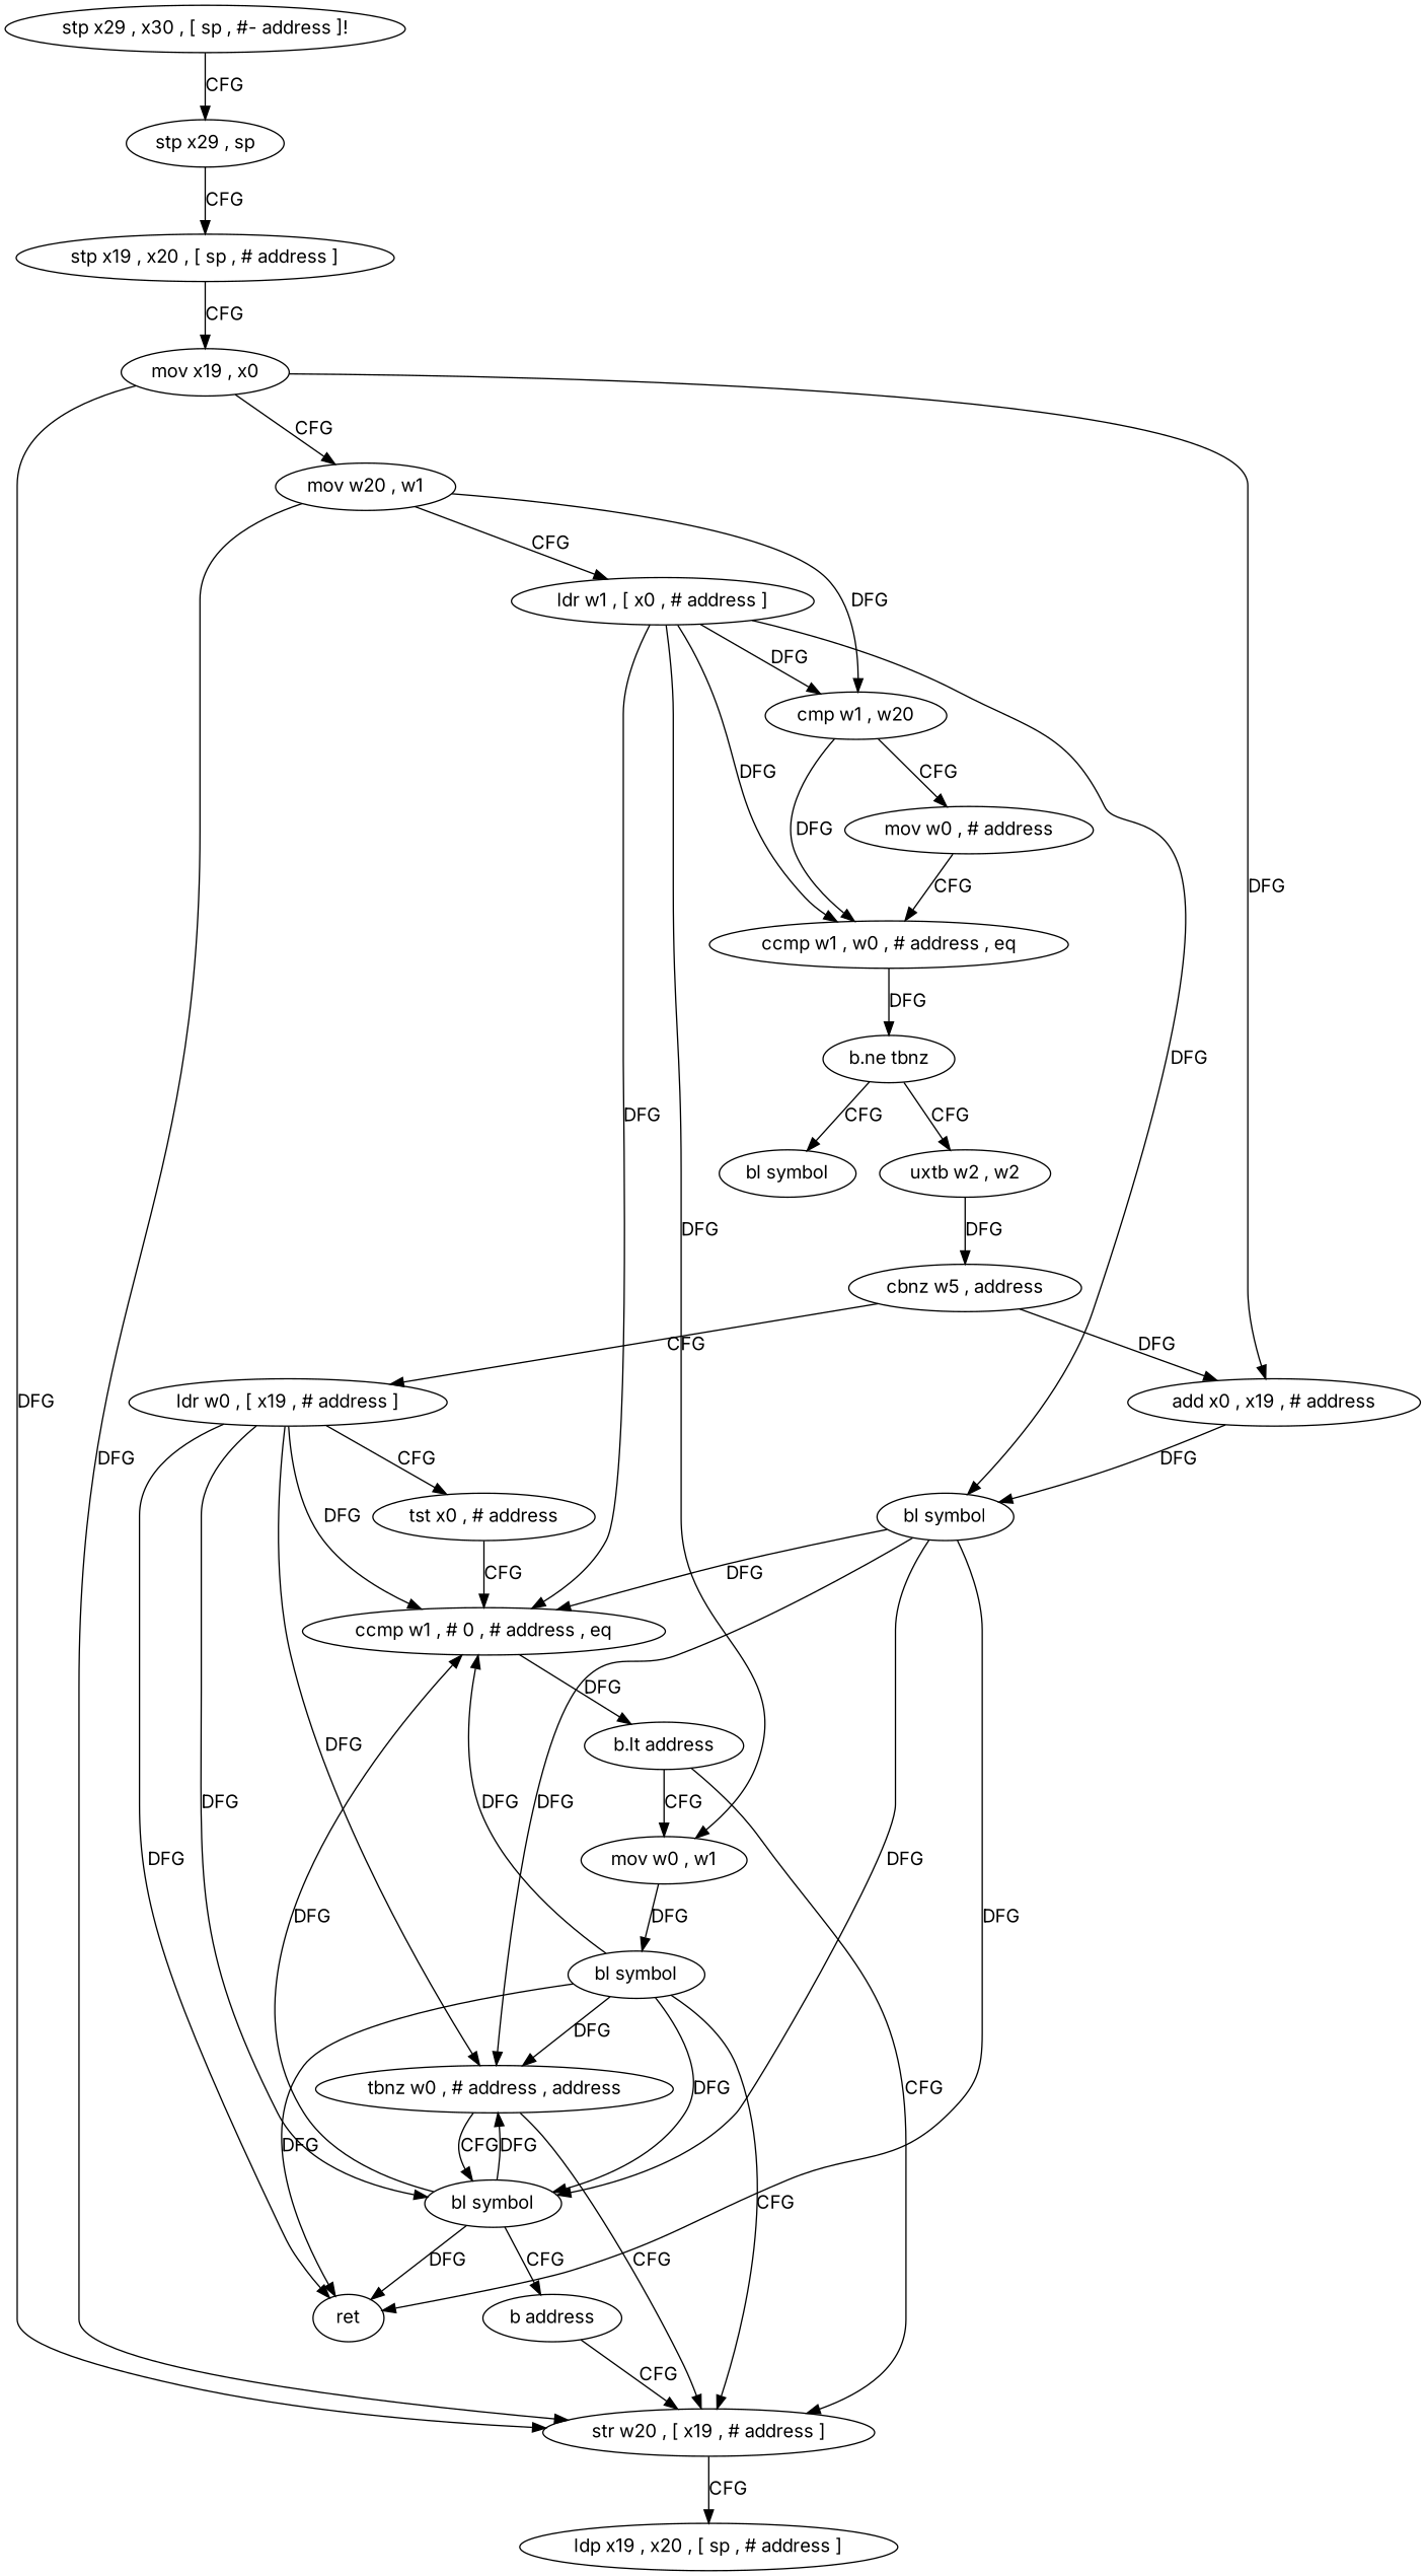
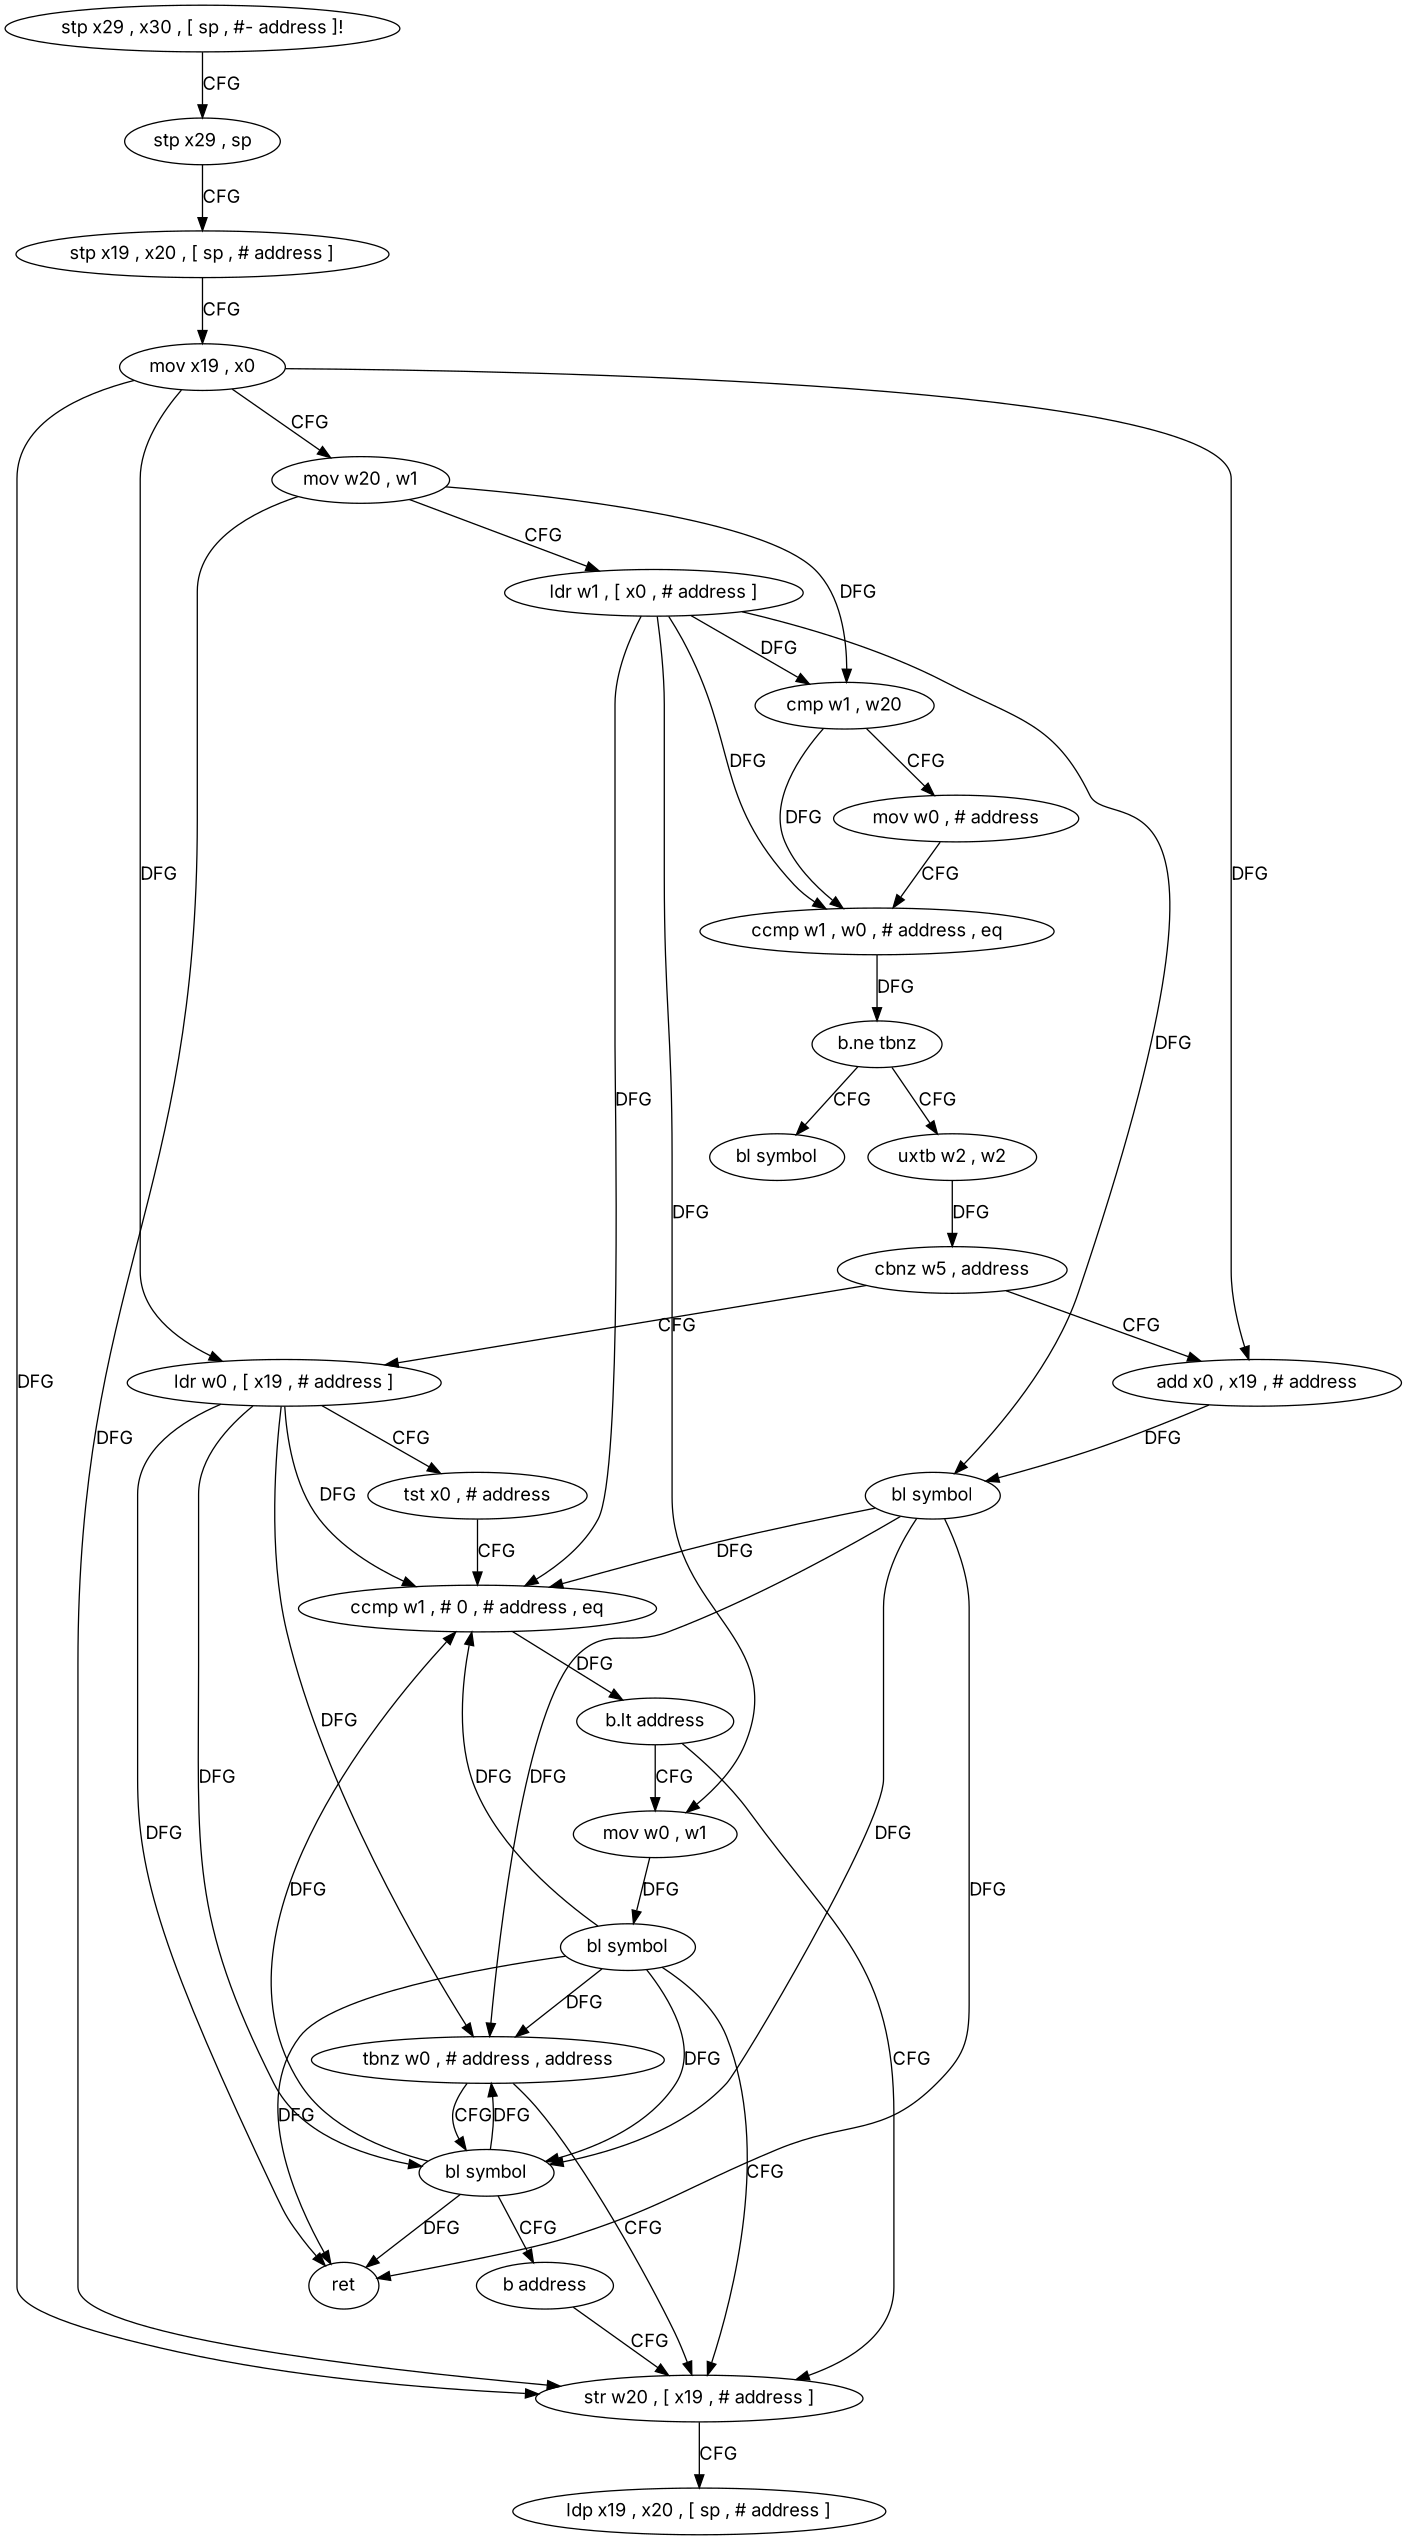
  digraph {
    fontname=Inter
    node [fontname=Inter]
    edge [fontname=Inter]
    n1 [label="stp x29 , x30 , [ sp , #- address ]!"]
    n2 [label="stp x29 , sp"]
    n3 [label="stp x19 , x20 , [ sp , # address ]"]
    n4 [label="mov x19 , x0"]
    n5 [label="mov w20 , w1"]
    n6 [label="add x0 , x19 , # address"]
    n7 [label="ldr w0 , [ x19 , # address ]"]
    n8 [label="str w20 , [ x19 , # address ]"]
    n9 [label="ldr w1 , [ x0 , # address ]"]
    n10 [label="cmp w1 , w20"]
    n11 [label="bl symbol"]
    n12 [label="ccmp w1 , # 0 , # address , eq"]
    n13 [label="tbnz w0 , # address , address"]
    n14 [label="bl symbol"]
    n15 [label="tst x0 , # address"]
    n16 [label=ret]
    n17 [label="ldp x19 , x20 , [ sp , # address ]"]
    n18 [label="ccmp w1 , w0 , # address , eq"]
    n19 [label="mov w0 , w1"]
    n20 [label="mov w0 , # address"]
    n21 [label="b.ne tbnz"]
    n22 [label="b.lt address"]
    n23 [label="bl symbol"]
    n24 [label="bl symbol"]
    n25 [label="uxtb w2 , w2"]
    n26 [label="cbnz w5 , address"]
    n27 [label="b address"]
    n1 -> n2 [label=CFG]
    n2 -> n3 [label=CFG]
    n3 -> n4 [label=CFG]
    n4 -> n5 [label=CFG]
    n4 -> n6 [label=DFG]
+   n4 -> n7 [label=DFG]
    n4 -> n8 [label=DFG]
    n5 -> n8 [label=DFG]
    n5 -> n9 [label=CFG]
    n5 -> n10 [label=DFG]
    n6 -> n11 [label=DFG]
    n7 -> n12 [label=DFG]
    n7 -> n13 [label=DFG]
    n7 -> n14 [label=DFG]
    n7 -> n15 [label=CFG]
    n7 -> n16 [label=DFG]
    n8 -> n17 [label=CFG]
    n9 -> n10 [label=DFG]
    n9 -> n11 [label=DFG]
    n9 -> n12 [label=DFG]
    n9 -> n18 [label=DFG]
    n9 -> n19 [label=DFG]
    n10 -> n18 [label=DFG]
    n10 -> n20 [label=CFG]
    n11 -> n12 [label=DFG]
    n11 -> n13 [label=DFG]
    n11 -> n14 [label=DFG]
    n11 -> n16 [label=DFG]
    n12 -> n22 [label=DFG]
    n13 -> n8 [label=CFG]
    n13 -> n14 [label=CFG]
    n14 -> n12 [label=DFG]
    n14 -> n13 [label=DFG]
    n14 -> n16 [label=DFG]
    n14 -> n27 [label=CFG]
    n15 -> n12 [label=CFG]
    n18 -> n21 [label=DFG]
    n19 -> n23 [label=DFG]
    n20 -> n18 [label=CFG]
    n21 -> n24 [label=CFG]
    n21 -> n25 [label=CFG]
    n22 -> n8 [label=CFG]
    n22 -> n19 [label=CFG]
    n23 -> n8 [label=CFG]
    n23 -> n12 [label=DFG]
    n23 -> n13 [label=DFG]
    n23 -> n14 [label=DFG]
    n23 -> n16 [label=DFG]
    n25 -> n26 [label=DFG]
-   n26 -> n6 [label=DFG]
+   n26 -> n6 [label=CFG]
    n26 -> n7 [label=CFG]
    n27 -> n8 [label=CFG]
  }
